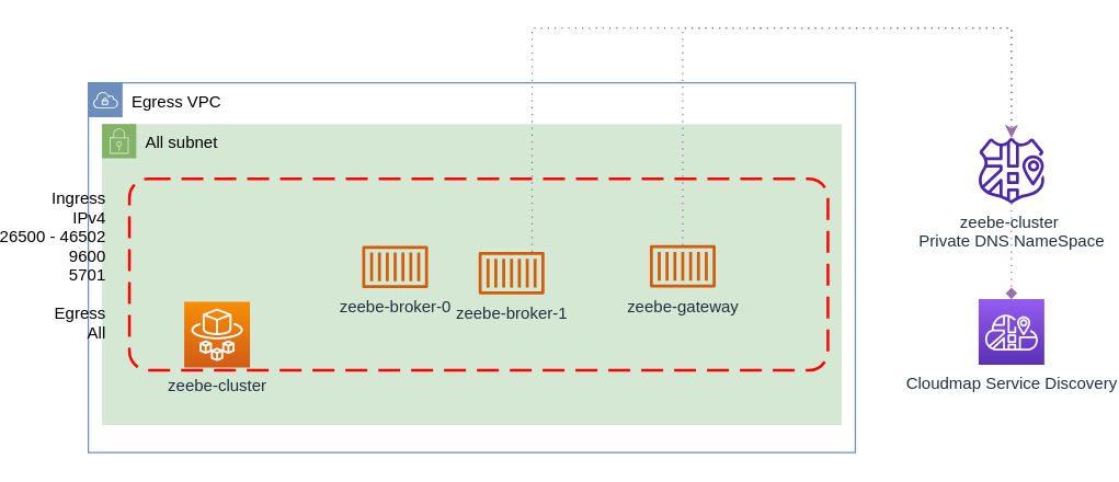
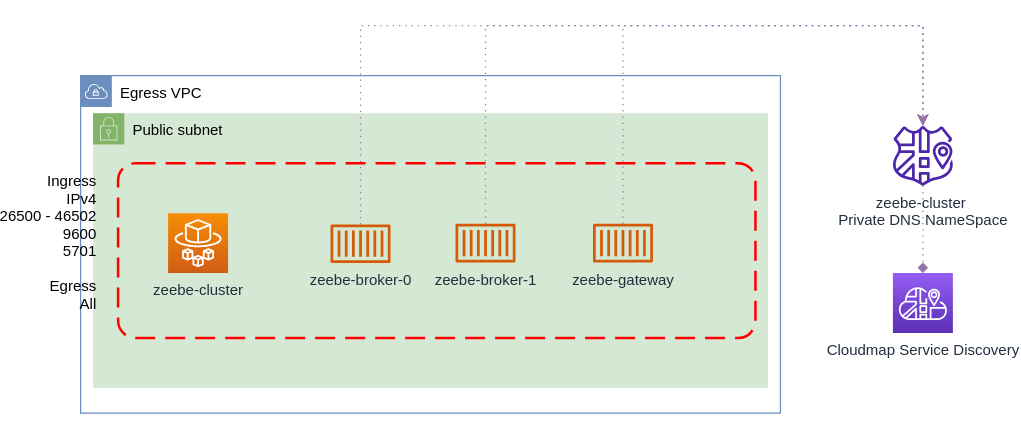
  <mxCell id="0" />
  <mxCell id="1" value="VPC" style="locked=1;" parent="0" />
  <mxCell id="2" value="Egress VPC" style="points=[[0,0],[0.25,0],[0.5,0],[0.75,0],[1,0],[1,0.25],[1,0.5],[1,0.75],[1,1],[0.75,1],[0.5,1],[0.25,1],[0,1],[0,0.75],[0,0.5],[0,0.25]];outlineConnect=0;html=1;whiteSpace=wrap;fontSize=12;fontStyle=0;container=1;pointerEvents=0;collapsible=0;recursiveResize=0;shape=mxgraph.aws4.group;grIcon=mxgraph.aws4.group_vpc;strokeColor=#6c8ebf;fillColor=none;verticalAlign=top;align=left;spacingLeft=30;dashed=0;" parent="1" vertex="1"><mxGeometry x="20" y="60" width="560" height="270" as="geometry" /></mxCell>
  <mxCell id="3" value="Subnets" style="locked=1;" parent="0" />
- <mxCell id="4" value="All subnet" style="points=[[0,0],[0.25,0],[0.5,0],[0.75,0],[1,0],[1,0.25],[1,0.5],[1,0.75],[1,1],[0.75,1],[0.5,1],[0.25,1],[0,1],[0,0.75],[0,0.5],[0,0.25]];outlineConnect=0;html=1;whiteSpace=wrap;fontSize=12;fontStyle=0;container=1;pointerEvents=0;collapsible=0;recursiveResize=0;shape=mxgraph.aws4.group;grIcon=mxgraph.aws4.group_security_group;grStroke=0;strokeColor=#82b366;fillColor=#d5e8d4;verticalAlign=top;align=left;spacingLeft=30;dashed=0;" parent="3" vertex="1"><mxGeometry x="30" y="90" width="540" height="220" as="geometry" /></mxCell>
+ <mxCell id="4" value="Public subnet" style="points=[[0,0],[0.25,0],[0.5,0],[0.75,0],[1,0],[1,0.25],[1,0.5],[1,0.75],[1,1],[0.75,1],[0.5,1],[0.25,1],[0,1],[0,0.75],[0,0.5],[0,0.25]];outlineConnect=0;html=1;whiteSpace=wrap;fontSize=12;fontStyle=0;container=1;pointerEvents=0;collapsible=0;recursiveResize=0;shape=mxgraph.aws4.group;grIcon=mxgraph.aws4.group_security_group;grStroke=0;strokeColor=#82b366;fillColor=#d5e8d4;verticalAlign=top;align=left;spacingLeft=30;dashed=0;" parent="3" vertex="1"><mxGeometry x="30" y="90" width="540" height="220" as="geometry" /></mxCell>
  <mxCell id="5" value="SG" style="locked=1;" parent="0" />
  <mxCell id="6" value="Ingress&#10;IPv4&#10;26500 - 46502&#10;9600&#10;5701&#10;&#10;Egress&#10;All&#10;" style="rounded=1;arcSize=10;dashed=1;strokeColor=#ff0000;fillColor=none;gradientColor=none;dashPattern=8 4;strokeWidth=2;labelPosition=left;verticalLabelPosition=middle;align=right;verticalAlign=middle;fontStyle=0;spacingRight=15;" parent="5" vertex="1"><mxGeometry x="50" y="130" width="510" height="140" as="geometry" /></mxCell>
  <mxCell id="7" value="ECS" style="" parent="0" />
- <mxCell id="8" value="zeebe-cluster" style="sketch=0;points=[[0,0,0],[0.25,0,0],[0.5,0,0],[0.75,0,0],[1,0,0],[0,1,0],[0.25,1,0],[0.5,1,0],[0.75,1,0],[1,1,0],[0,0.25,0],[0,0.5,0],[0,0.75,0],[1,0.25,0],[1,0.5,0],[1,0.75,0]];outlineConnect=0;fontColor=#232F3E;gradientColor=#F78E04;gradientDirection=north;fillColor=#D05C17;strokeColor=#ffffff;dashed=0;verticalLabelPosition=bottom;verticalAlign=top;align=center;html=1;fontSize=12;fontStyle=0;aspect=fixed;shape=mxgraph.aws4.resourceIcon;resIcon=mxgraph.aws4.fargate;" parent="7" vertex="1"><mxGeometry x="90" y="220" width="48" height="48" as="geometry" /></mxCell>
+ <mxCell id="8" value="zeebe-cluster" style="sketch=0;points=[[0,0,0],[0.25,0,0],[0.5,0,0],[0.75,0,0],[1,0,0],[0,1,0],[0.25,1,0],[0.5,1,0],[0.75,1,0],[1,1,0],[0,0.25,0],[0,0.5,0],[0,0.75,0],[1,0.25,0],[1,0.5,0],[1,0.75,0]];outlineConnect=0;fontColor=#232F3E;gradientColor=#F78E04;gradientDirection=north;fillColor=#D05C17;strokeColor=#ffffff;dashed=0;verticalLabelPosition=bottom;verticalAlign=top;align=center;html=1;fontSize=12;fontStyle=0;aspect=fixed;shape=mxgraph.aws4.resourceIcon;resIcon=mxgraph.aws4.fargate;" parent="7" vertex="1"><mxGeometry x="90" y="170" width="48" height="48" as="geometry" /></mxCell>
+ <mxCell id="9" style="edgeStyle=orthogonalEdgeStyle;rounded=0;orthogonalLoop=1;jettySize=auto;html=1;fillColor=#e1d5e7;strokeColor=#9673a6;dashed=1;dashPattern=1 4;" parent="7" source="10" target="17" edge="1"><mxGeometry relative="1" as="geometry"><Array as="points"><mxPoint x="244" y="20" /><mxPoint x="694" y="20" /></Array></mxGeometry></mxCell>
  <mxCell id="10" value="zeebe-broker-0" style="sketch=0;outlineConnect=0;fontColor=#232F3E;gradientColor=none;fillColor=#D45B07;strokeColor=none;dashed=0;verticalLabelPosition=bottom;verticalAlign=top;align=center;html=1;fontSize=12;fontStyle=0;aspect=fixed;pointerEvents=1;shape=mxgraph.aws4.container_1;" parent="7" vertex="1"><mxGeometry x="220" y="179" width="48" height="31" as="geometry" /></mxCell>
  <mxCell id="11" style="edgeStyle=orthogonalEdgeStyle;rounded=0;orthogonalLoop=1;jettySize=auto;html=1;fillColor=#e1d5e7;strokeColor=#9673a6;dashed=1;dashPattern=1 4;" parent="7" source="12" target="17" edge="1"><mxGeometry relative="1" as="geometry"><Array as="points"><mxPoint x="344" y="20" /><mxPoint x="694" y="20" /></Array></mxGeometry></mxCell>
- <mxCell id="12" value="zeebe-broker-1" style="sketch=0;outlineConnect=0;fontColor=#232F3E;gradientColor=none;fillColor=#D45B07;strokeColor=none;dashed=0;verticalLabelPosition=bottom;verticalAlign=top;align=center;html=1;fontSize=12;fontStyle=0;aspect=fixed;pointerEvents=1;shape=mxgraph.aws4.container_1;" parent="7" vertex="1"><mxGeometry x="305" y="183.5" width="48" height="31" as="geometry" /></mxCell>
+ <mxCell id="12" value="zeebe-broker-1" style="sketch=0;outlineConnect=0;fontColor=#232F3E;gradientColor=none;fillColor=#D45B07;strokeColor=none;dashed=0;verticalLabelPosition=bottom;verticalAlign=top;align=center;html=1;fontSize=12;fontStyle=0;aspect=fixed;pointerEvents=1;shape=mxgraph.aws4.container_1;" parent="7" vertex="1"><mxGeometry x="320" y="178.5" width="48" height="31" as="geometry" /></mxCell>
  <mxCell id="13" style="edgeStyle=orthogonalEdgeStyle;rounded=0;orthogonalLoop=1;jettySize=auto;html=1;fillColor=#e1d5e7;strokeColor=#9673a6;dashed=1;dashPattern=1 4;" parent="7" source="14" target="17" edge="1"><mxGeometry relative="1" as="geometry"><Array as="points"><mxPoint x="454" y="20" /><mxPoint x="694" y="20" /></Array></mxGeometry></mxCell>
  <mxCell id="14" value="zeebe-gateway" style="sketch=0;outlineConnect=0;fontColor=#232F3E;gradientColor=none;fillColor=#D45B07;strokeColor=none;dashed=0;verticalLabelPosition=bottom;verticalAlign=top;align=center;html=1;fontSize=12;fontStyle=0;aspect=fixed;pointerEvents=1;shape=mxgraph.aws4.container_1;" parent="7" vertex="1"><mxGeometry x="430" y="178.5" width="48" height="31" as="geometry" /></mxCell>
  <mxCell id="15" value="Cloudmap Service Discovery" style="sketch=0;points=[[0,0,0],[0.25,0,0],[0.5,0,0],[0.75,0,0],[1,0,0],[0,1,0],[0.25,1,0],[0.5,1,0],[0.75,1,0],[1,1,0],[0,0.25,0],[0,0.5,0],[0,0.75,0],[1,0.25,0],[1,0.5,0],[1,0.75,0]];outlineConnect=0;fontColor=#232F3E;gradientColor=#945DF2;gradientDirection=north;fillColor=#5A30B5;strokeColor=#ffffff;dashed=0;verticalLabelPosition=bottom;verticalAlign=top;align=center;html=1;fontSize=12;fontStyle=0;aspect=fixed;shape=mxgraph.aws4.resourceIcon;resIcon=mxgraph.aws4.cloud_map;" parent="7" vertex="1"><mxGeometry x="670" y="218" width="48" height="48" as="geometry" /></mxCell>
  <mxCell id="16" style="edgeStyle=orthogonalEdgeStyle;rounded=0;orthogonalLoop=1;jettySize=auto;html=1;dashed=1;dashPattern=1 4;fillColor=#e1d5e7;strokeColor=#9673a6;endArrow=diamond;" parent="7" source="17" target="15" edge="1"><mxGeometry relative="1" as="geometry" /></mxCell>
  <mxCell id="17" value="zeebe-cluster&amp;nbsp;&lt;br&gt;Private DNS NameSpace" style="sketch=0;outlineConnect=0;fontColor=#232F3E;gradientColor=none;fillColor=#4D27AA;strokeColor=none;dashed=0;verticalLabelPosition=bottom;verticalAlign=top;align=center;html=1;fontSize=12;fontStyle=0;aspect=fixed;pointerEvents=1;shape=mxgraph.aws4.namespace;" parent="7" vertex="1"><mxGeometry x="670" y="100" width="48" height="48" as="geometry" /></mxCell>
